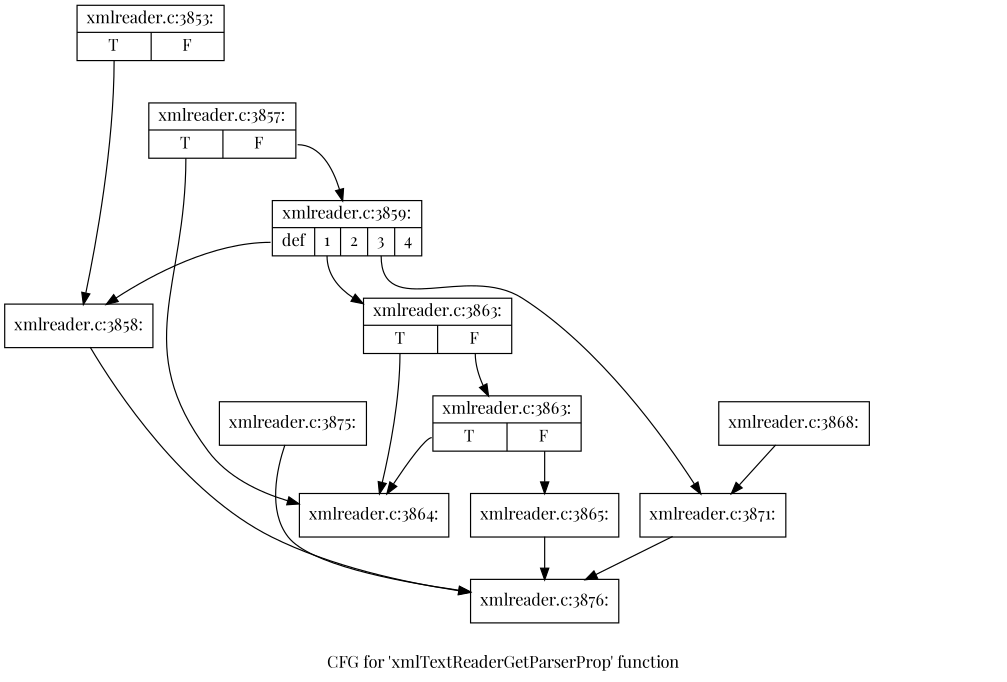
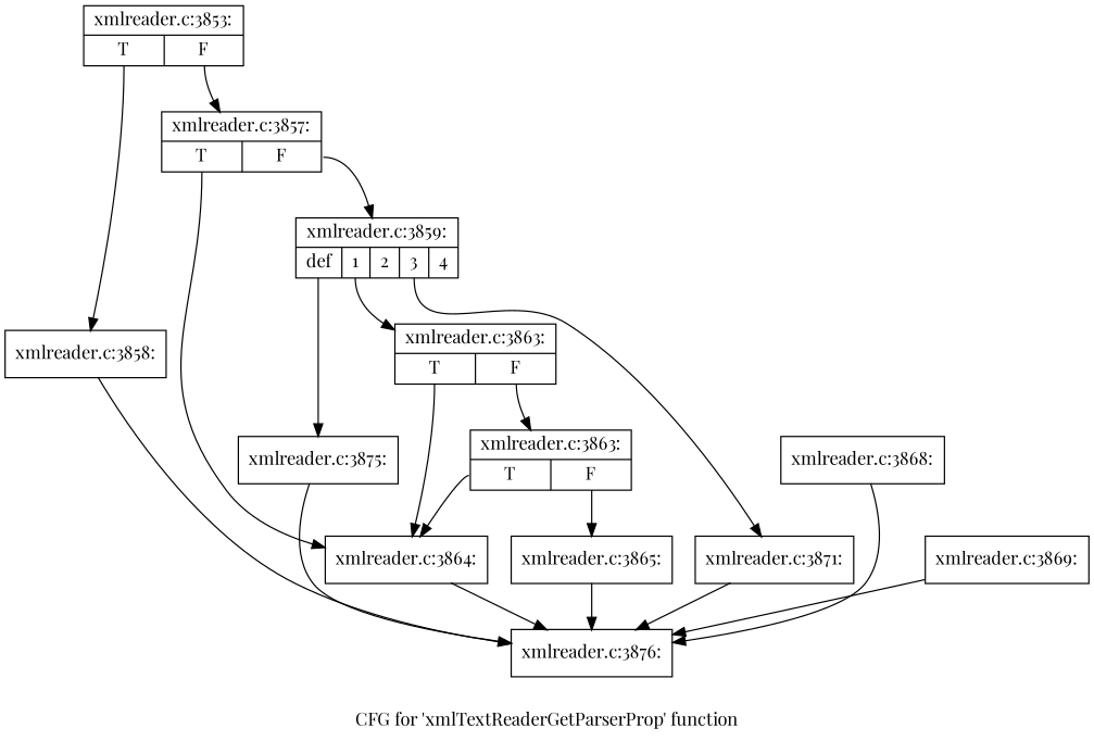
  digraph {
    fontname="Playfair Display"
    label="CFG for 'xmlTextReaderGetParserProp' function"
    node [fontname="Playfair Display" shape=record]
    edge [fontname="Playfair Display"]
    n1 [label="{xmlreader.c:3853:|{<s0>T|<s1>F}}"]
    n2 [label="{xmlreader.c:3858:}"]
    n3 [label="{xmlreader.c:3857:|{<s0>T|<s1>F}}"]
    n4 [label="{xmlreader.c:3876:}"]
    n5 [label="{xmlreader.c:3859:|{<s0>def|<s1>1|<s2>2|<s3>3|<s4>4}}"]
    n6 [label="{xmlreader.c:3864:}"]
    n7 [label="{xmlreader.c:3875:}"]
    n8 [label="{xmlreader.c:3863:|{<s0>T|<s1>F}}"]
    n9 [label="{xmlreader.c:3871:}"]
    n10 [label="{xmlreader.c:3863:|{<s0>T|<s1>F}}"]
    n11 [label="{xmlreader.c:3865:}"]
    n12 [label="{xmlreader.c:3868:}"]
+   n13 [label="{xmlreader.c:3869:}"]
    n1 -> n2 [tailport=s0]
+   n1 -> n3 [tailport=s1]
    n2 -> n4
    n3 -> n5 [tailport=s1]
    n3 -> n6 [tailport=s0]
-   n5 -> n2 [tailport=s0]
+   n5 -> n7 [tailport=s0]
    n5 -> n8 [tailport=s1]
    n5 -> n9 [tailport=s3]
+   n6 -> n4
    n7 -> n4
    n8 -> n6 [tailport=s0]
    n8 -> n10 [tailport=s1]
    n9 -> n4
    n10 -> n6 [tailport=s0]
    n10 -> n11 [tailport=s1]
    n11 -> n4
-   n12 -> n9
+   n12 -> n4
+   n13 -> n4
  }
